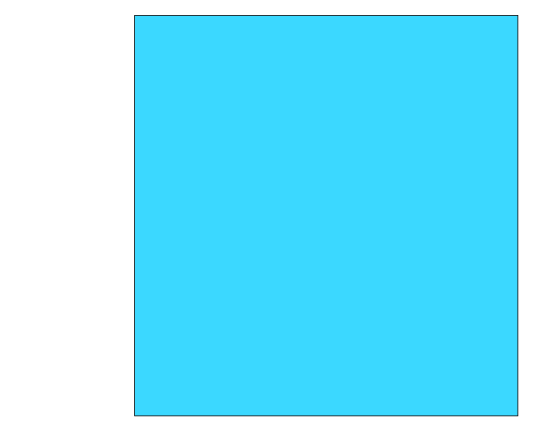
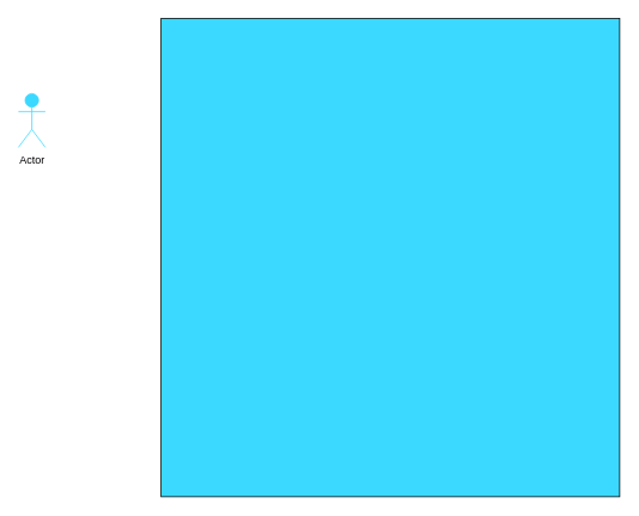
  <mxCell id="0" />
  <mxCell id="1" parent="0" />
  <mxCell id="2" value="" style="rounded=0;whiteSpace=wrap;html=1;fillColor=#3BD8FF;" vertex="1" parent="1"><mxGeometry x="179" y="20" width="511" height="534" as="geometry" /></mxCell>
+ <mxCell id="3" value="Actor" style="shape=umlActor;verticalLabelPosition=bottom;verticalAlign=top;html=1;outlineConnect=0;strokeColor=#3BD8FF;fillColor=#3BD8FF;" vertex="1" parent="1"><mxGeometry x="20" y="104" width="30" height="60" as="geometry" /></mxCell>
